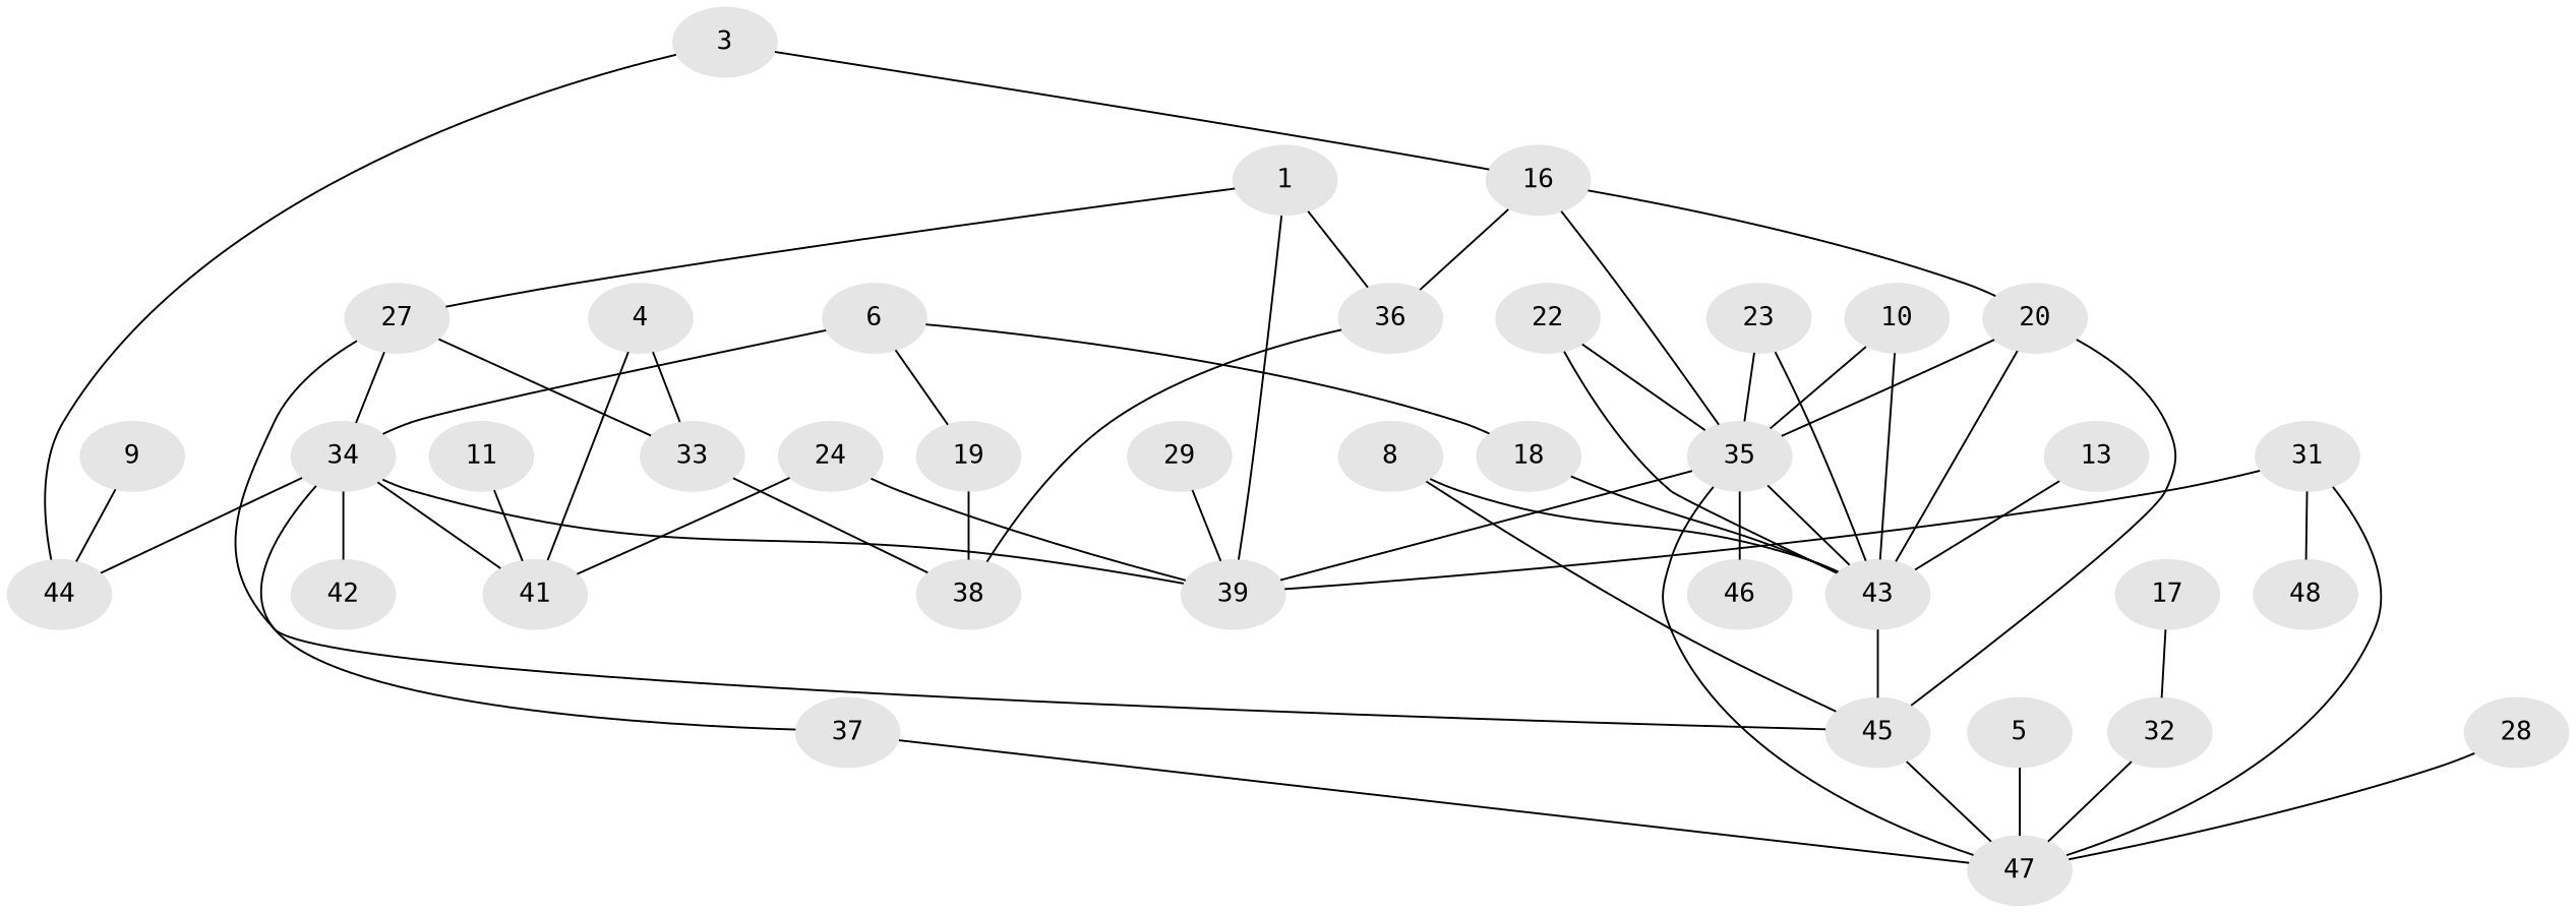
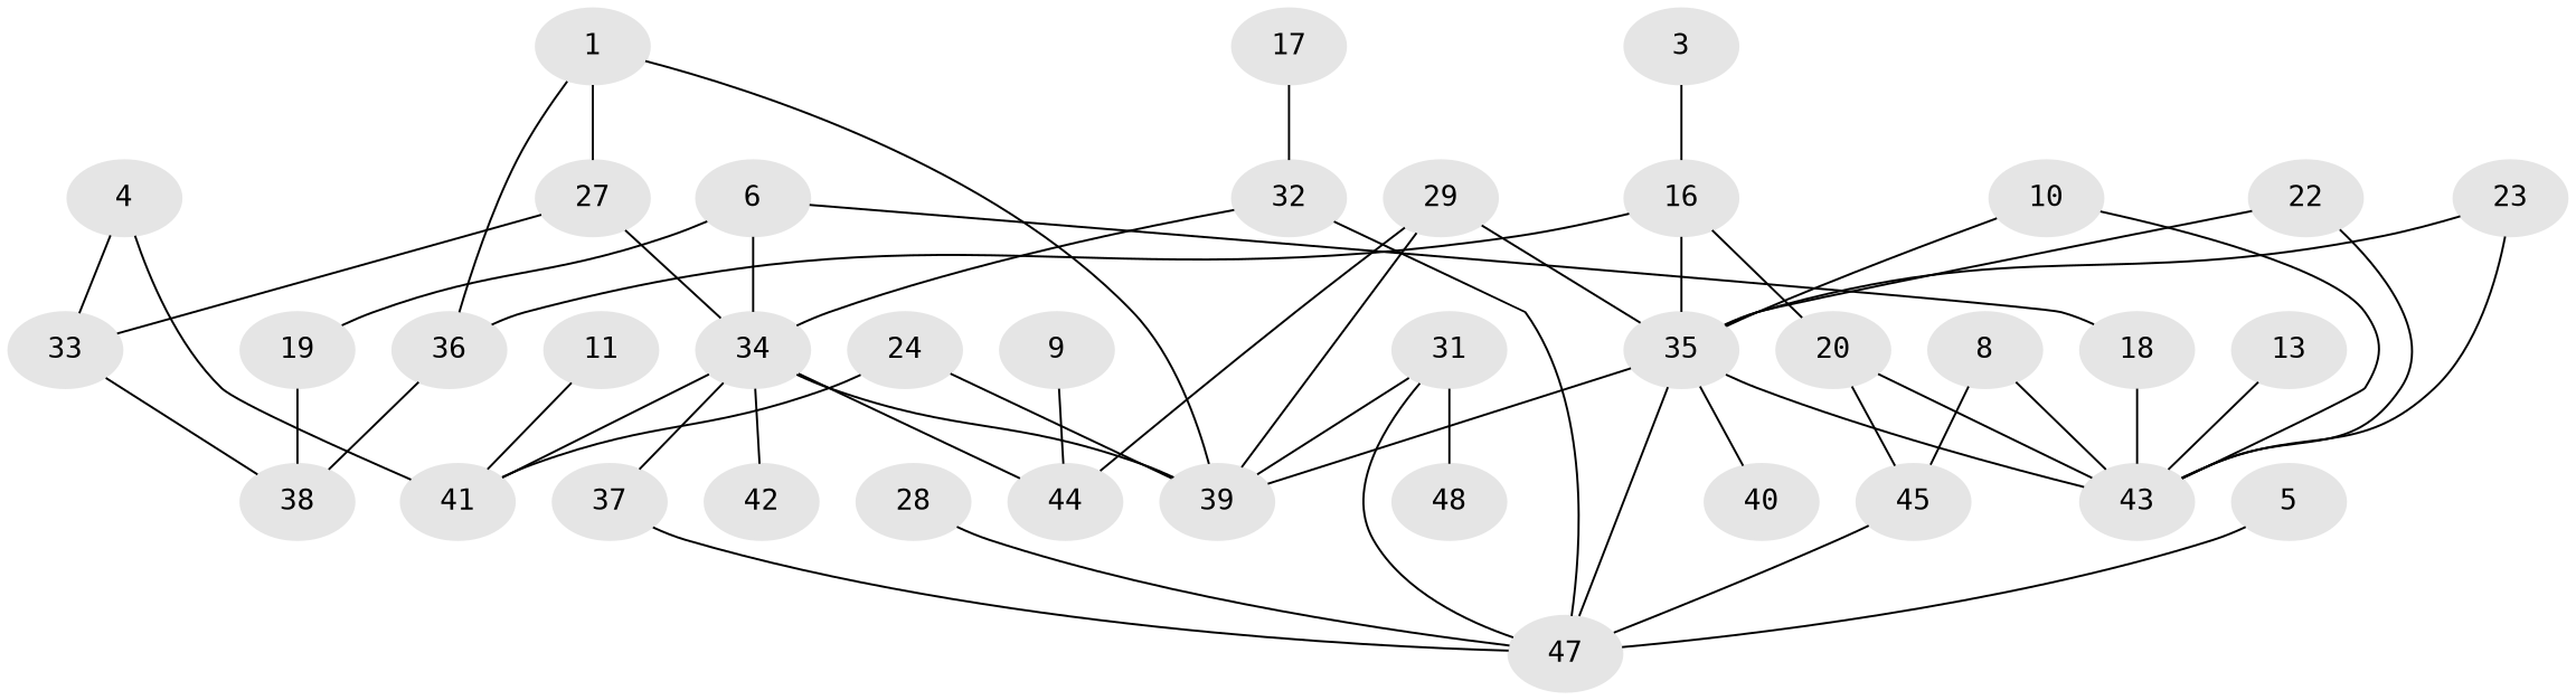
  graph {
    fontname="DejaVu Sans Mono"
    node [color=gray90 fontname="DejaVu Sans Mono" style=filled]
    edge [fontname="DejaVu Sans Mono" weight=1.0]
    1
    27
    36
    39
    33
    34
    45
    38
    3
    16
    35
    20
    4
    41
    5
    47
    6
    18
    19
    43
    44
    37
    42
    8
    9
    10
-   40 [label=46]
+   40
    11
    13
    17
    32
    31
    48
    22
    23
    24
    28
    29
    1 -- 27
    1 -- 36
    1 -- 39
    27 -- 33
    27 -- 34
-   27 -- 45
    36 -- 38
    33 -- 38
    34 -- 39
    34 -- 41
    34 -- 44
    34 -- 37
    34 -- 42
    45 -- 47
    3 -- 16
    16 -- 36
    16 -- 35
    16 -- 20
    35 -- 39
    35 -- 47
    35 -- 43
    35 -- 40
    20 -- 45
    20 -- 43
    4 -- 33
    4 -- 41
    5 -- 47
    6 -- 34 [weight=2.0]
    6 -- 18
    6 -- 19
    18 -- 43
    19 -- 38
-   43 -- 45
    37 -- 47
    8 -- 45
    8 -- 43
    9 -- 44
    10 -- 35
    10 -- 43
    11 -- 41
    13 -- 43
    17 -- 32
+   32 -- 34 [weight=2.0]
    32 -- 47
    31 -- 39
    31 -- 47
    31 -- 48
    22 -- 35
    22 -- 43
    23 -- 35
    23 -- 43
    24 -- 39
    24 -- 41
    28 -- 47
    29 -- 39
-   20 -- 35
-   3 -- 44
+   29 -- 35
+   29 -- 44
  }
